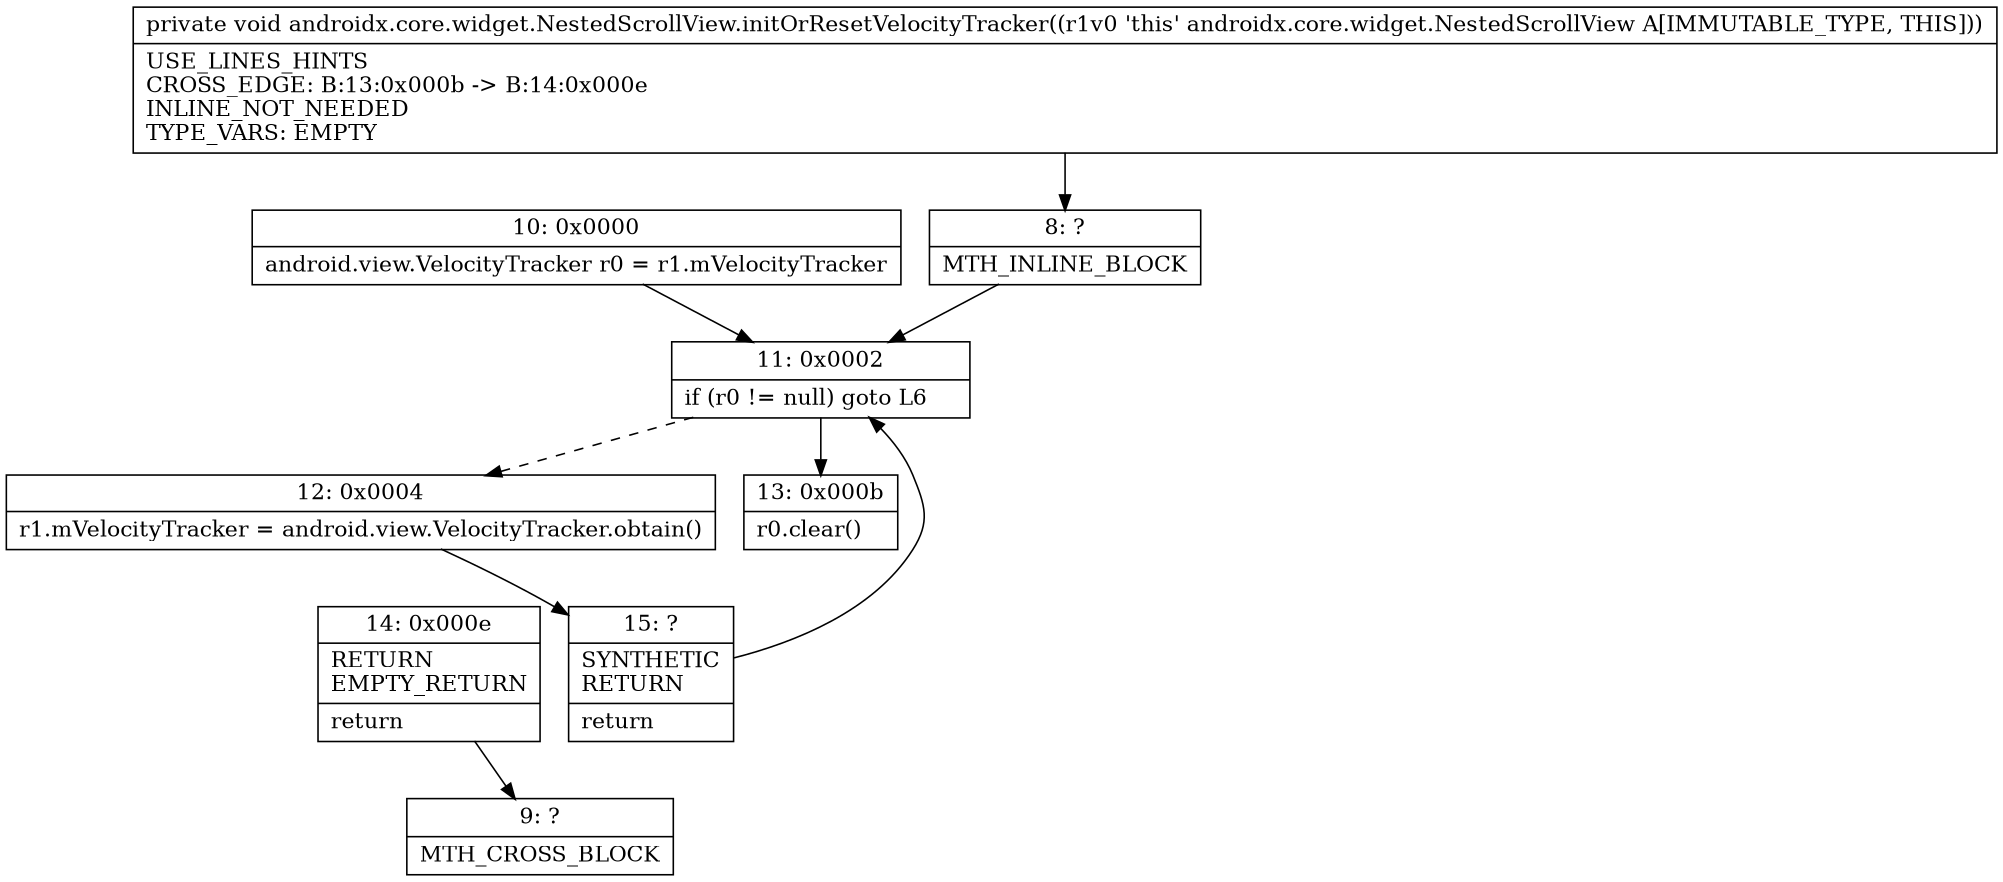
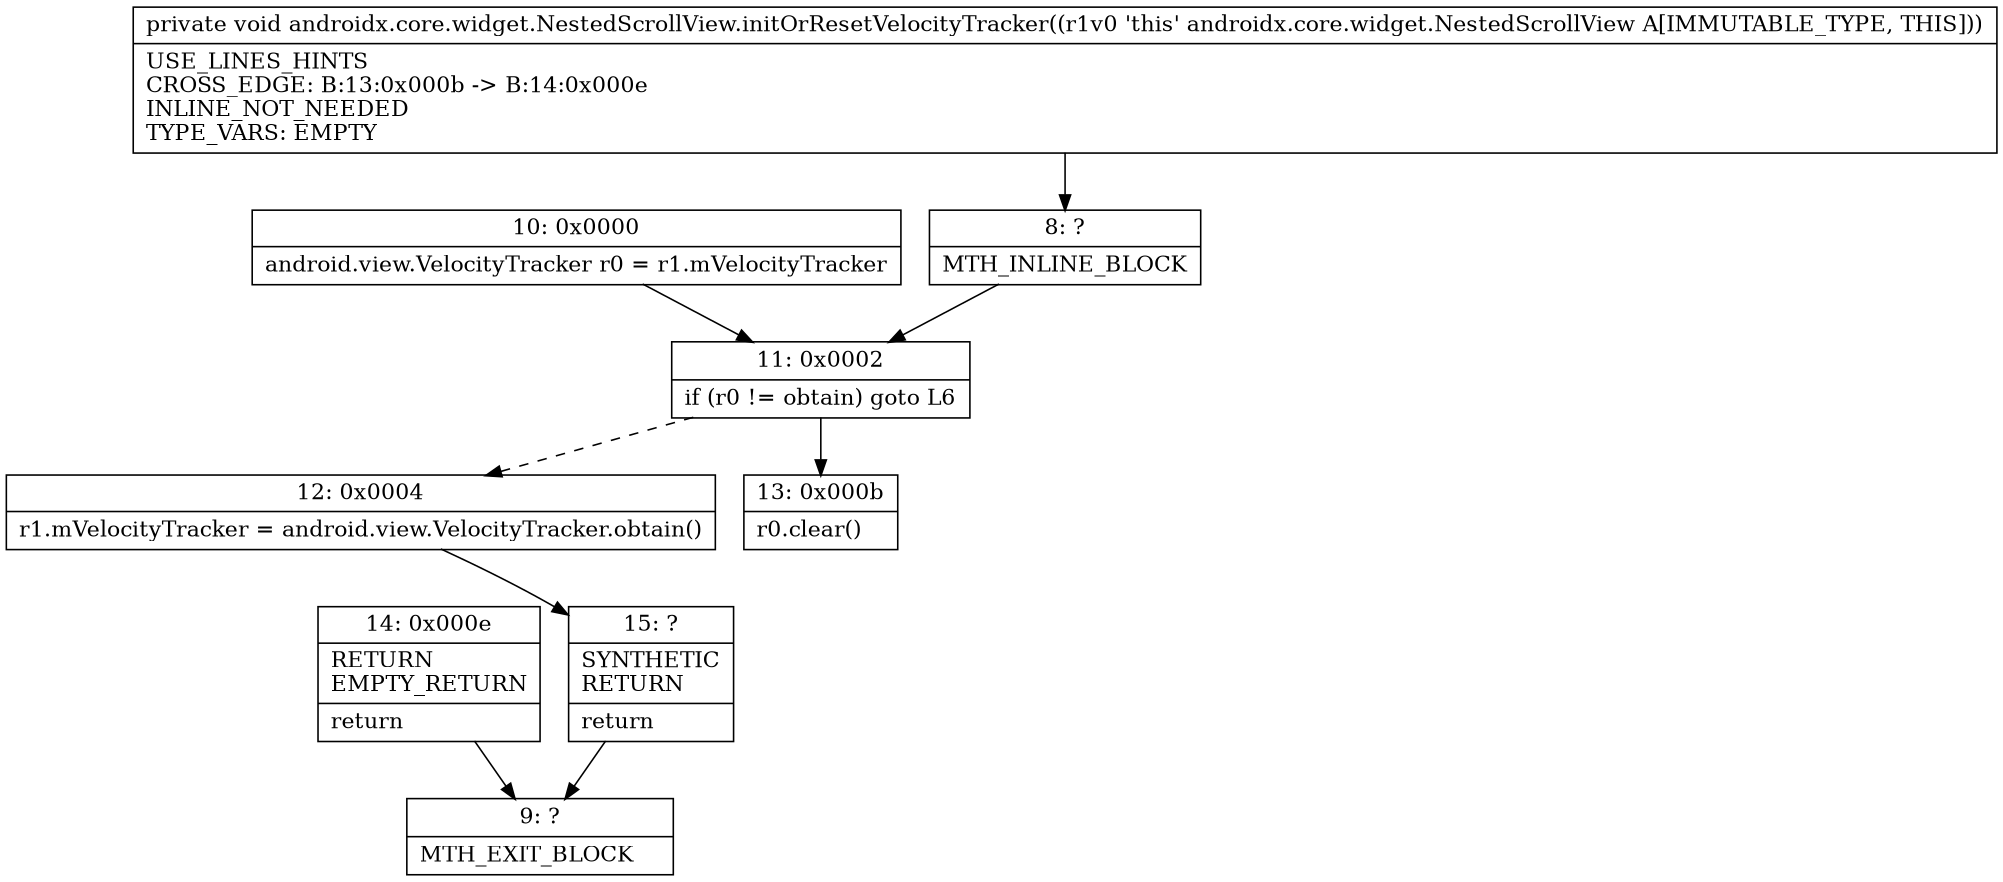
  digraph {
    node [shape=record]
    n1 [label="{8\:\ ?|MTH_INLINE_BLOCK\l}"]
-   n2 [label="{11\:\ 0x0002|if (r0 != null) goto L6\l}"]
+   n2 [label="{11\:\ 0x0002|if (r0 != obtain) goto L6\l}"]
    n3 [label="{10\:\ 0x0000|android.view.VelocityTracker r0 = r1.mVelocityTracker\l}"]
    n4 [label="{12\:\ 0x0004|r1.mVelocityTracker = android.view.VelocityTracker.obtain()\l}"]
    n5 [label="{13\:\ 0x000b|r0.clear()\l}"]
    n6 [label="{15\:\ ?|SYNTHETIC\lRETURN\l|return\l}"]
-   n7 [label="{9\:\ ?|MTH_CROSS_BLOCK\l}"]
+   n7 [label="{9\:\ ?|MTH_EXIT_BLOCK\l}"]
    n8 [label="{14\:\ 0x000e|RETURN\lEMPTY_RETURN\l|return\l}"]
    n9 [label="{private void androidx.core.widget.NestedScrollView.initOrResetVelocityTracker((r1v0 'this' androidx.core.widget.NestedScrollView A[IMMUTABLE_TYPE, THIS]))  | USE_LINES_HINTS\lCROSS_EDGE: B:13:0x000b \-\> B:14:0x000e\lINLINE_NOT_NEEDED\lTYPE_VARS: EMPTY\l}"]
    n1 -> n2
    n2 -> n4 [style=dashed]
    n2 -> n5
    n3 -> n2
    n4 -> n6
-   n6 -> n2
+   n6 -> n7
    n8 -> n7
    n9 -> n1
  }
